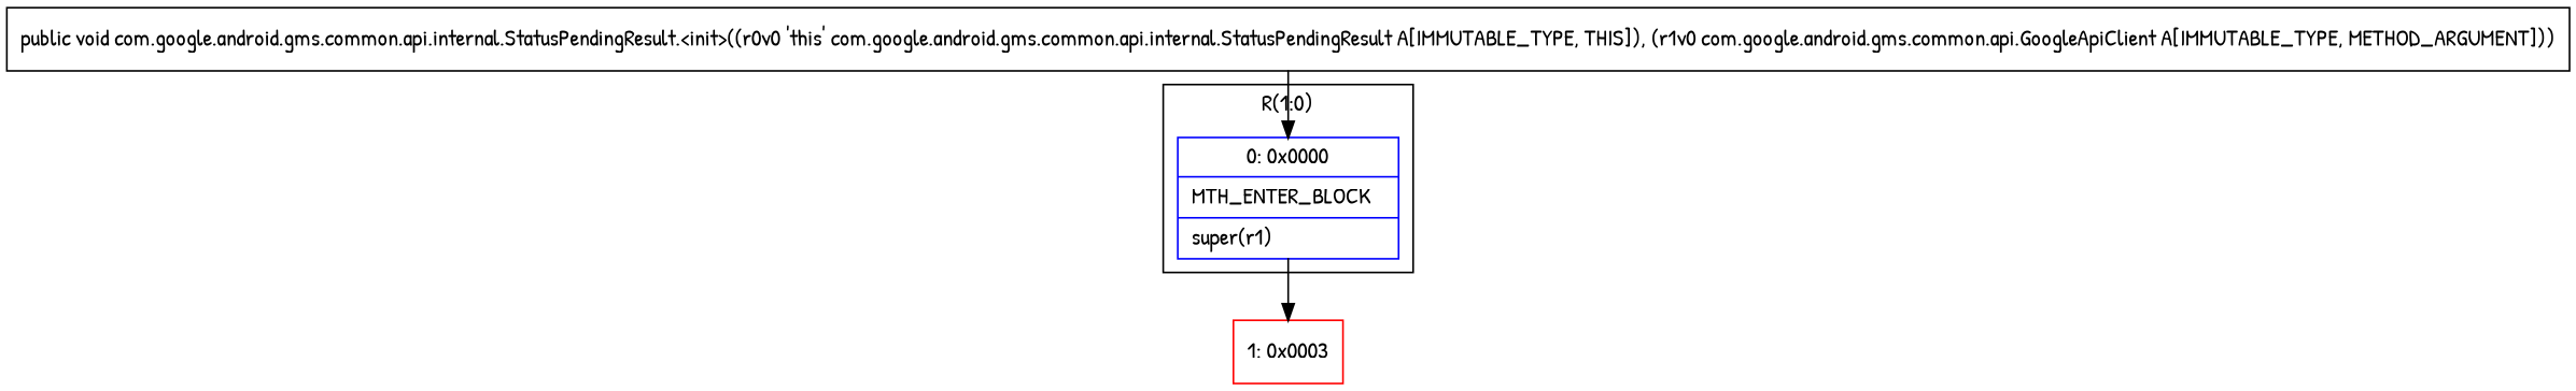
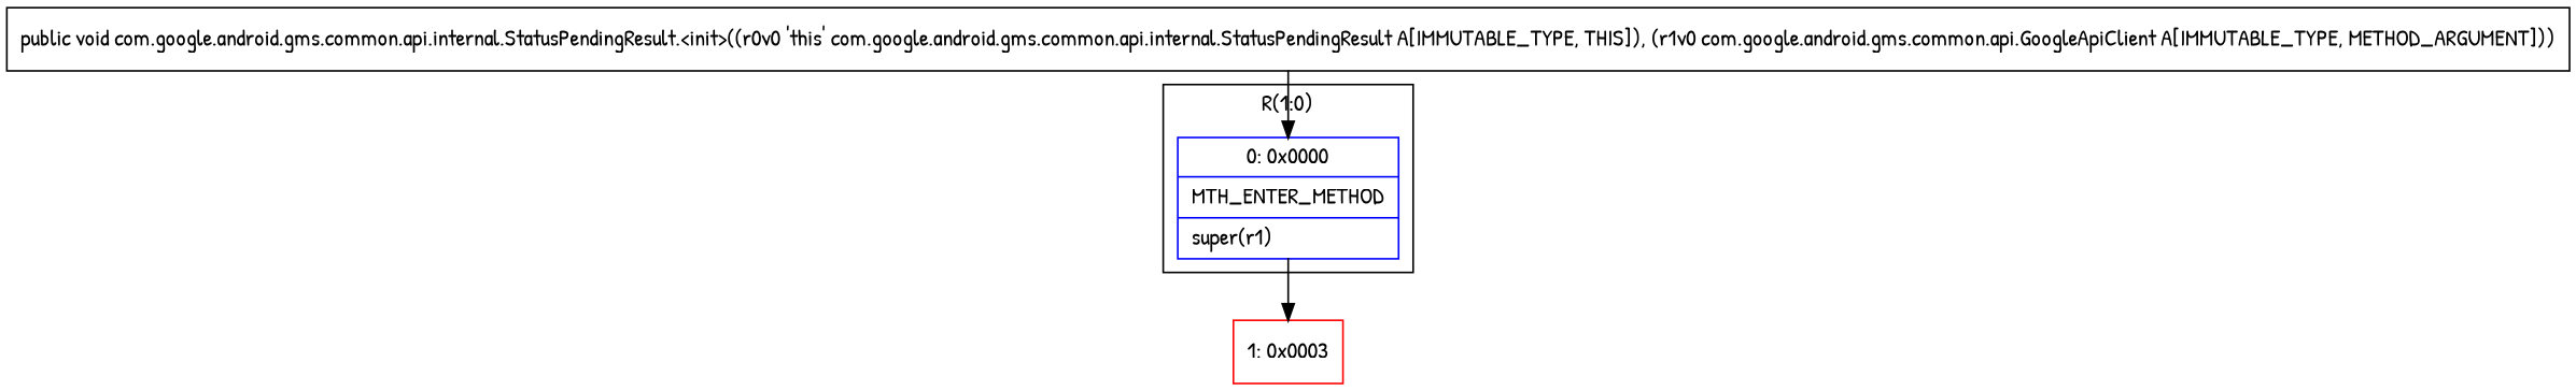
  digraph {
    fontname="Patrick Hand"
    node [shape=record fontname="Patrick Hand"]
    edge [fontname="Patrick Hand"]
-   n1 [color=blue label="{0\:\ 0x0000|MTH_ENTER_BLOCK\l|super(r1)\l}"]
+   n1 [color=blue label="{0\:\ 0x0000|MTH_ENTER_METHOD\l|super(r1)\l}"]
    n2 [color=red label="{1\:\ 0x0003}"]
    n3 [label="{public void com.google.android.gms.common.api.internal.StatusPendingResult.\<init\>((r0v0 'this' com.google.android.gms.common.api.internal.StatusPendingResult A[IMMUTABLE_TYPE, THIS]), (r1v0 com.google.android.gms.common.api.GoogleApiClient A[IMMUTABLE_TYPE, METHOD_ARGUMENT])) }"]
    subgraph cluster_1 {
      label="R(1:0)"
      n1
    }
    n1 -> n2
    n3 -> n1
  }
